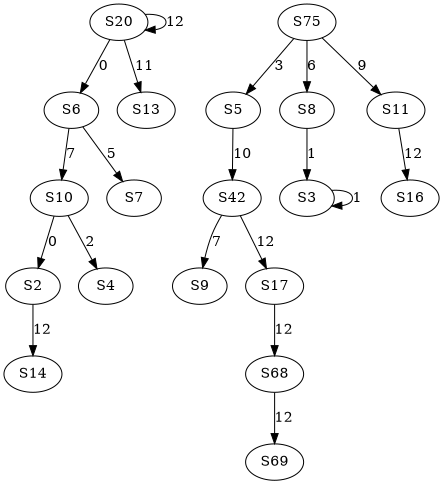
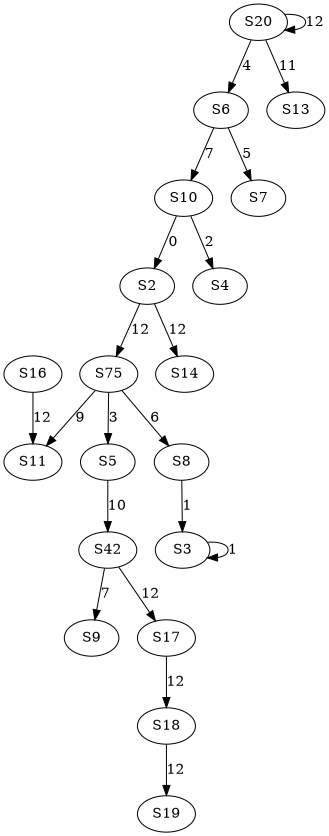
  strict digraph {
    S10
    S2
    S4
    n4 [label=S75]
    S14
    S5
    S8
    S11
    S3
    n10 [label=S42]
    S16
    S9
    S17
    S20
    S6
    S13
    S7
-   S18 [label=S68]
-   S19 [label=S69]
+   S18
+   S19
    S10 -> S2 [label=0]
    S10 -> S4 [label=2]
+   S2 -> n4 [label=12]
    S2 -> S14 [label=12]
    n4 -> S5 [label=3]
    n4 -> S8 [label=6]
    n4 -> S11 [label=9]
    S5 -> n10 [label=10]
    S8 -> S3 [label=1]
-   S11 -> S16 [label=12]
+   S16 -> S11 [label=12]
    S3 -> S3 [label=1]
    n10 -> S9 [label=7]
    n10 -> S17 [label=12]
    S17 -> S18 [label=12]
    S20 -> S20 [label=12]
-   S20 -> S6 [label=0]
+   S20 -> S6 [label=4]
    S20 -> S13 [label=11]
    S6 -> S10 [label=7]
    S6 -> S7 [label=5]
    S18 -> S19 [label=12]
  }
